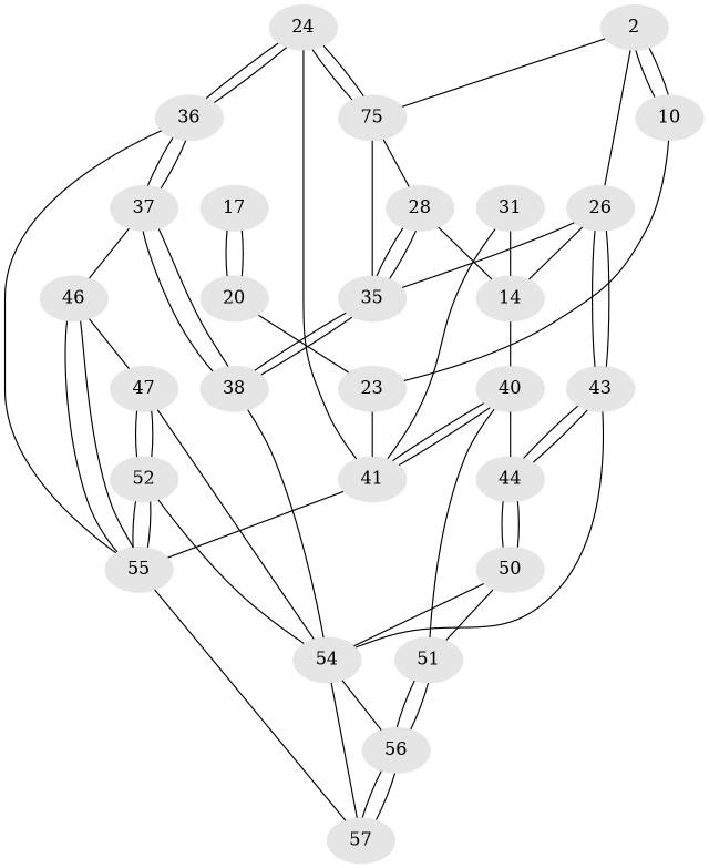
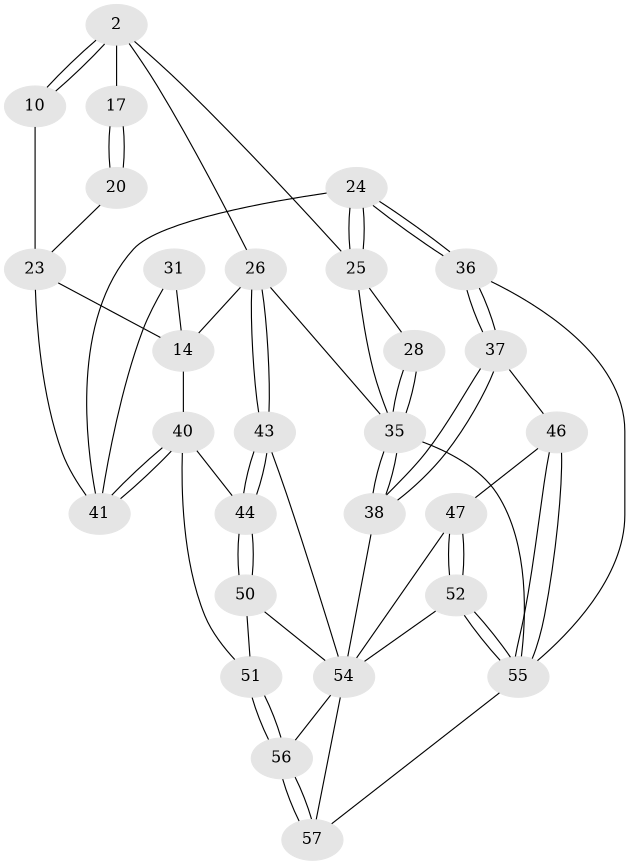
  graph {
    node [color=gray90 style=filled]
    n1 [label=2 super="+8"]
    10 [super="+7"]
    17
-   25 [super="+18" label=75]
+   25 [super="+18"]
    26 [super="+13"]
    23 [super="+22+14+21"]
    20 [super="+16"]
    28
    35 [super="+12+19"]
    n10 [label=14 super="+30+33"]
    43
    41 [super="+32+29"]
    40 [super="+39"]
    55 [super="+45"]
    24 [super="+4"]
    36
    37
    38
    54 [super="+49+53"]
    44
    31
    51
    46
    57
    47
    56
    50
    52
    n1 -- 10
    n1 -- 10
+   n1 -- 17
    n1 -- 25
    n1 -- 26
    10 -- 23
    17 -- 20 [weight=2]
    17 -- 20
    25 -- 28
    25 -- 35 [weight=2]
    26 -- 35
    26 -- n10
    26 -- 43
    26 -- 43
-   28 -- n10 [weight=2]
+   23 -- n10 [weight=2]
    23 -- 41 [weight=2]
    20 -- 23 [weight=2]
    28 -- 35 [weight=2]
    28 -- 35
    35 -- 38
    35 -- 38
    n10 -- 40
    43 -- 54
    43 -- 44
    43 -- 44
-   41 -- 55 [weight=2]
+   35 -- 55 [weight=2]
    40 -- 41
    40 -- 41
    40 -- 44
    40 -- 51
    55 -- 57
    24 -- 25 [weight=2]
    24 -- 25
    24 -- 41
    24 -- 36 [weight=2]
    24 -- 36
    36 -- 55
    36 -- 37
    36 -- 37
    37 -- 38
    37 -- 38
    37 -- 46
    38 -- 54
    54 -- 57
    54 -- 56
    44 -- 50
    44 -- 50
    31 -- n10 [weight=2]
    31 -- 41
    51 -- 56
    51 -- 56
    46 -- 55
    46 -- 55
    46 -- 47
    47 -- 54
    47 -- 52
    47 -- 52
    56 -- 57
    56 -- 57
    50 -- 54
    50 -- 51
    52 -- 55
    52 -- 55
    52 -- 54
  }
